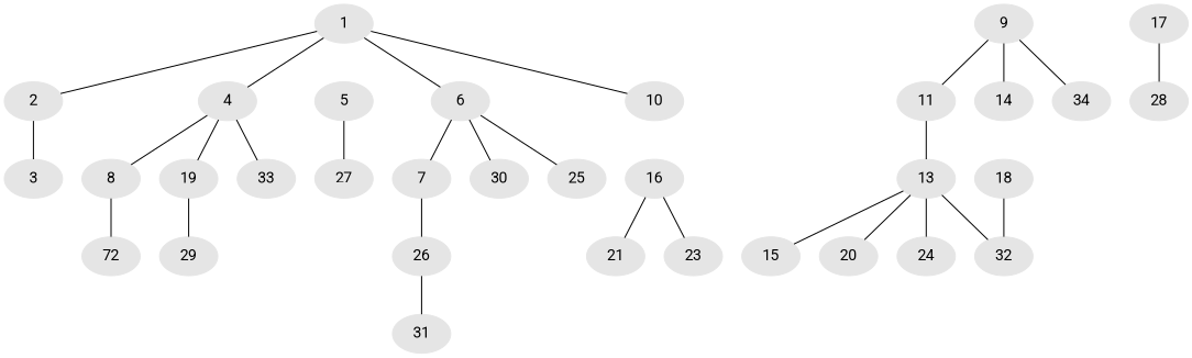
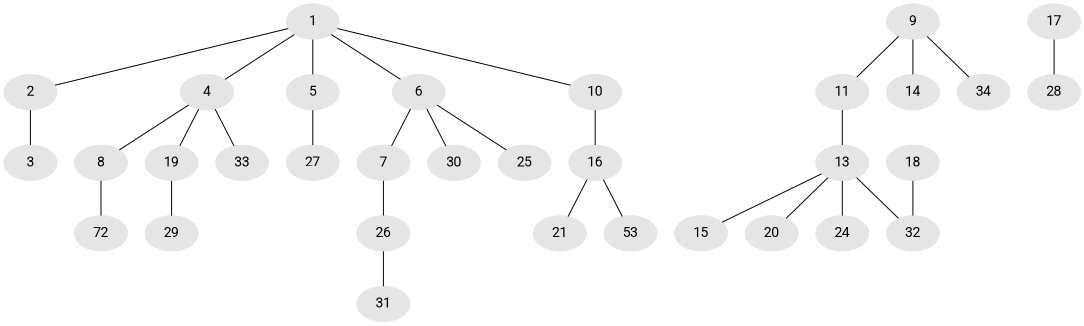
  graph {
    fontname=Roboto
    node [color=gray90 fontname=Roboto style=filled]
    edge [fontname=Roboto weight=1.0]
    1
    2
    4
    5
    6
    10
    3
    8
    19
    33
    27
    7
    30
    25
    9
    11
    14
    34
    16
    n20 [label=72]
    29
    26
    31
    17
    28
    13
    21
-   23
+   23 [label=53]
    15
    20
    24
    32
    18
    1 -- 2
    1 -- 4
+   1 -- 5
    1 -- 6
    1 -- 10
    2 -- 3 [weight=2.0]
    4 -- 8
    4 -- 19
    4 -- 33
    5 -- 27
    6 -- 7
    6 -- 30
    6 -- 25
+   10 -- 16 [weight=2.0]
    8 -- n20
    19 -- 29
    7 -- 26
    9 -- 11
    9 -- 14
    9 -- 34
    11 -- 13
    16 -- 21
    16 -- 23
    26 -- 31
    17 -- 28 [weight=2.0]
    13 -- 15
    13 -- 20
    13 -- 24 [weight=2.0]
    13 -- 32
    18 -- 32
  }
